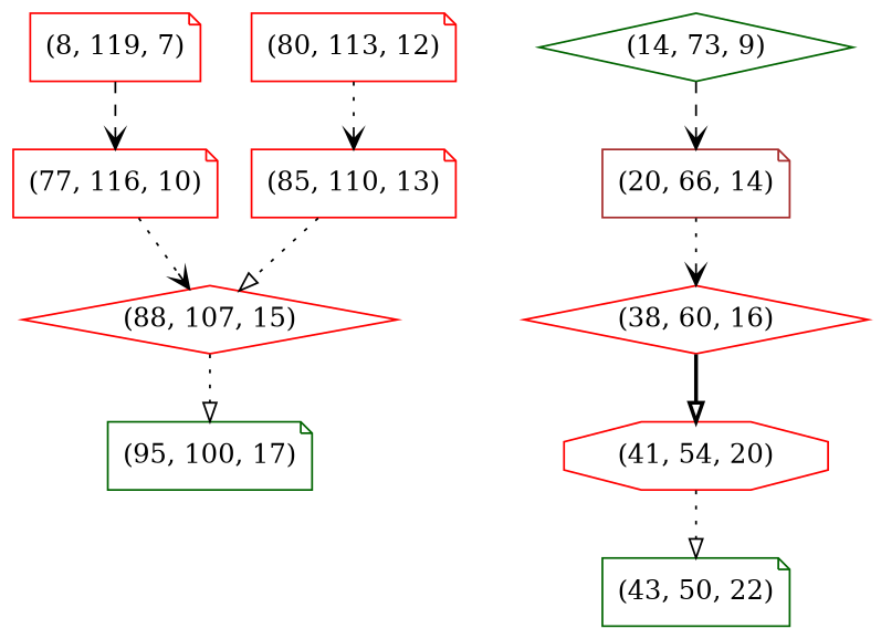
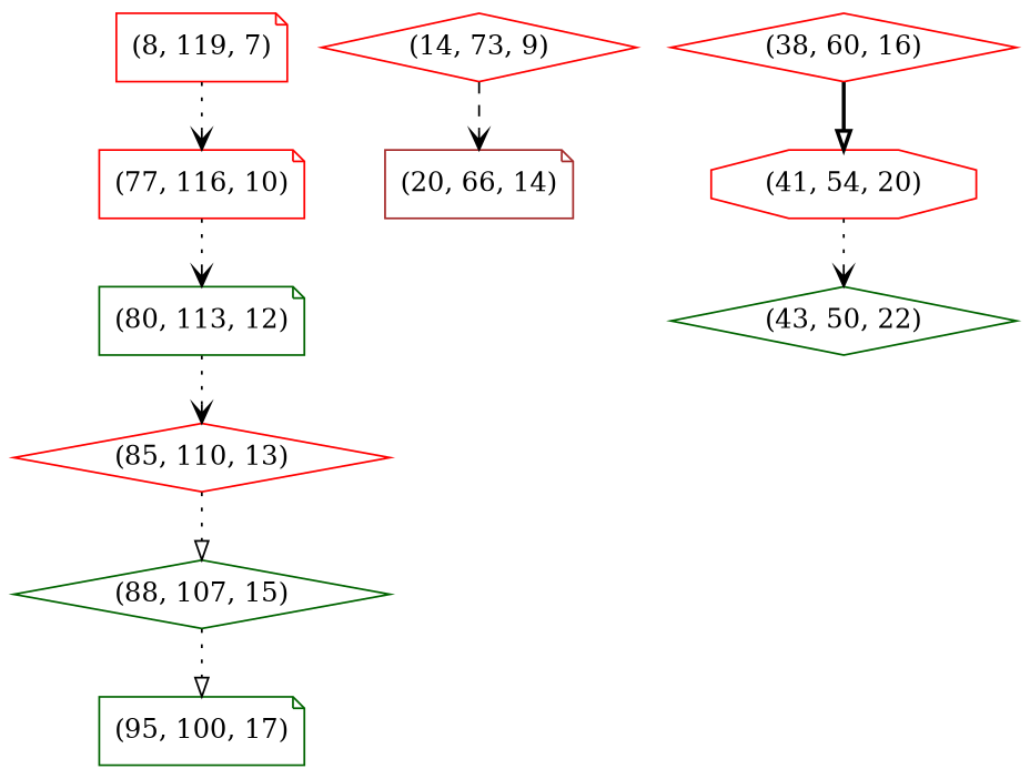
  digraph {
    node [color=red shape=note]
    edge [arrowhead=vee style=dotted]
    "(8, 119, 7)"
    "(77, 116, 10)"
-   "(14, 73, 9)" [color=darkgreen shape=diamond]
+   "(14, 73, 9)" [shape=diamond]
    "(20, 66, 14)" [color=brown]
-   "(80, 113, 12)"
+   "(80, 113, 12)" [color=darkgreen]
    n6 [label="(38, 60, 16)" shape=diamond]
    "(41, 54, 20)" [shape=octagon]
-   "(43, 50, 22)" [color=darkgreen]
-   "(85, 110, 13)"
-   "(88, 107, 15)" [shape=diamond]
+   "(43, 50, 22)" [color=darkgreen shape=diamond]
+   "(85, 110, 13)" [shape=diamond]
+   "(88, 107, 15)" [color=darkgreen shape=diamond]
    "(95, 100, 17)" [color=darkgreen]
-   "(8, 119, 7)" -> "(77, 116, 10)" [style=dashed]
-   "(77, 116, 10)" -> "(88, 107, 15)"
+   "(8, 119, 7)" -> "(77, 116, 10)"
+   "(77, 116, 10)" -> "(80, 113, 12)"
    "(14, 73, 9)" -> "(20, 66, 14)" [style=dashed]
-   "(20, 66, 14)" -> n6
    "(80, 113, 12)" -> "(85, 110, 13)"
    n6 -> "(41, 54, 20)" [arrowhead=onormal style=bold]
-   "(41, 54, 20)" -> "(43, 50, 22)" [arrowhead=onormal]
+   "(41, 54, 20)" -> "(43, 50, 22)"
    "(85, 110, 13)" -> "(88, 107, 15)" [arrowhead=onormal]
    "(88, 107, 15)" -> "(95, 100, 17)" [arrowhead=onormal]
  }
